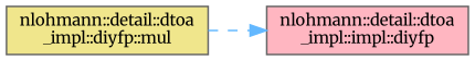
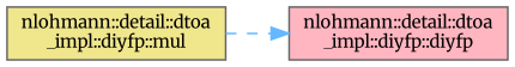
  digraph {
    rankdir=LR
    fontname=Merriweather
    node [fontname=Merriweather fontsize=10 shape=box style=filled]
    n1 [color=gray40 fillcolor=khaki fontcolor=black height=0.2 label="nlohmann::detail::dtoa\l_impl::diyfp::mul" width=0.4]
-   n2 [color=grey40 fillcolor=lightpink height=0.2 label="nlohmann::detail::dtoa\l_impl::impl::diyfp" width=0.4]
+   n2 [color=grey40 fillcolor=lightpink height=0.2 label="nlohmann::detail::dtoa\l_impl::diyfp::diyfp" width=0.4]
    n1 -> n2 [color=steelblue1 fontname=Merriweather fontsize=10 labelfontname=Helvetica labelfontsize=10 style=dashed]
  }
